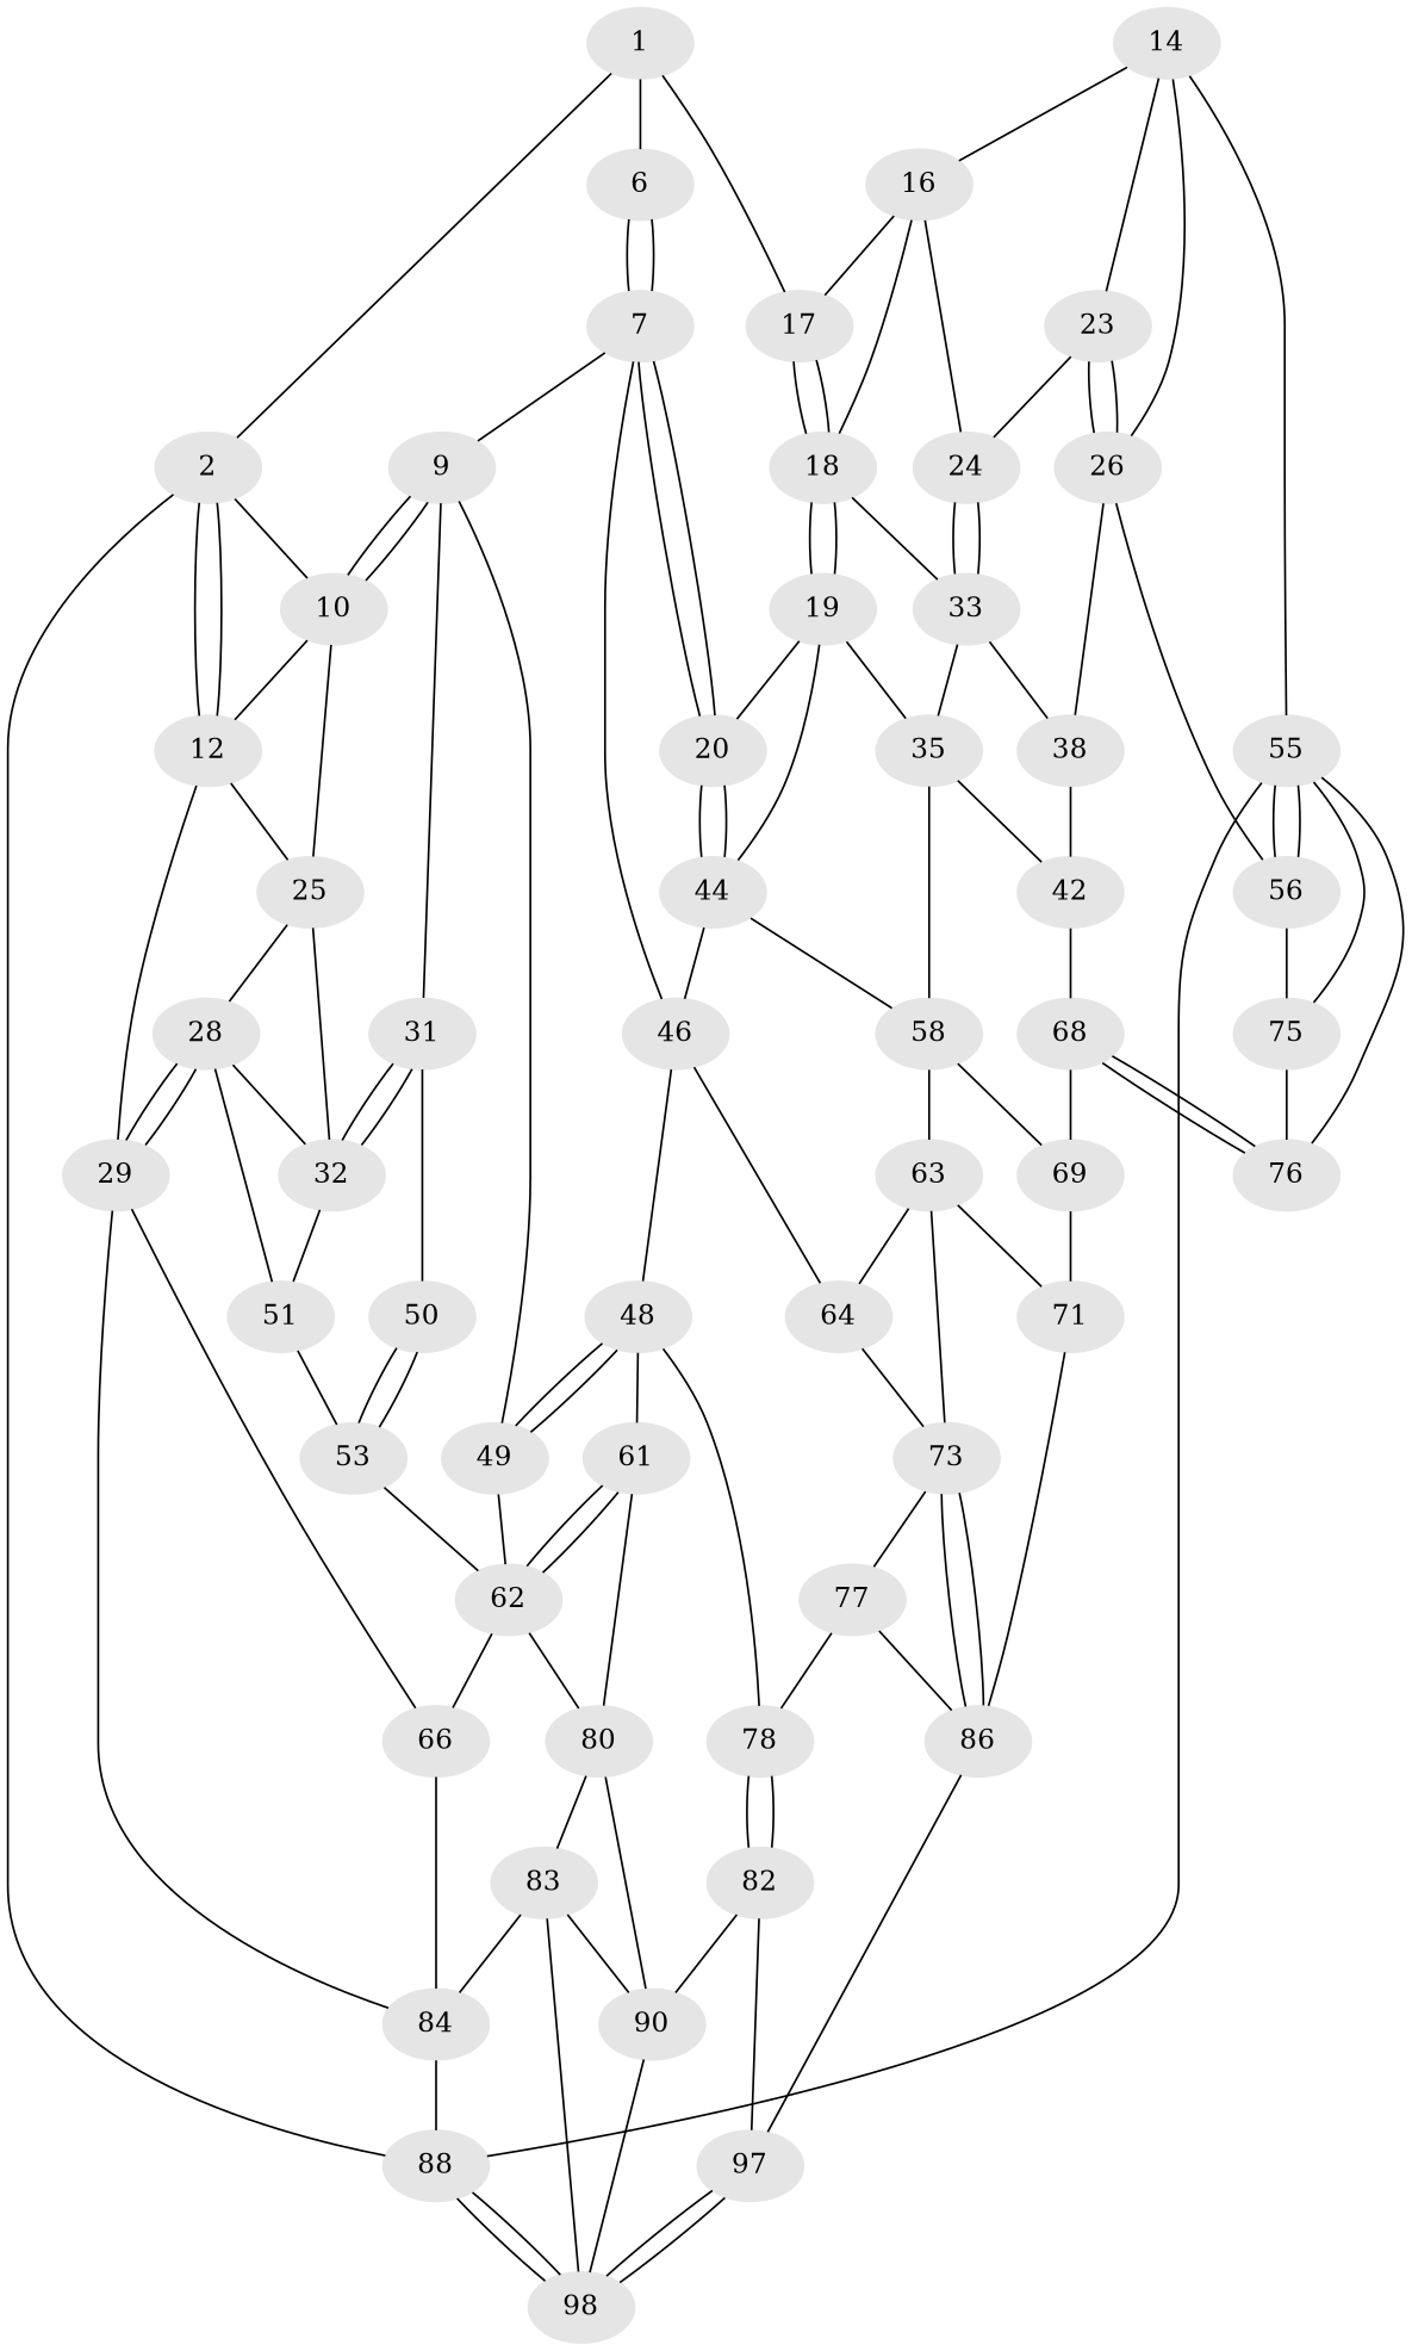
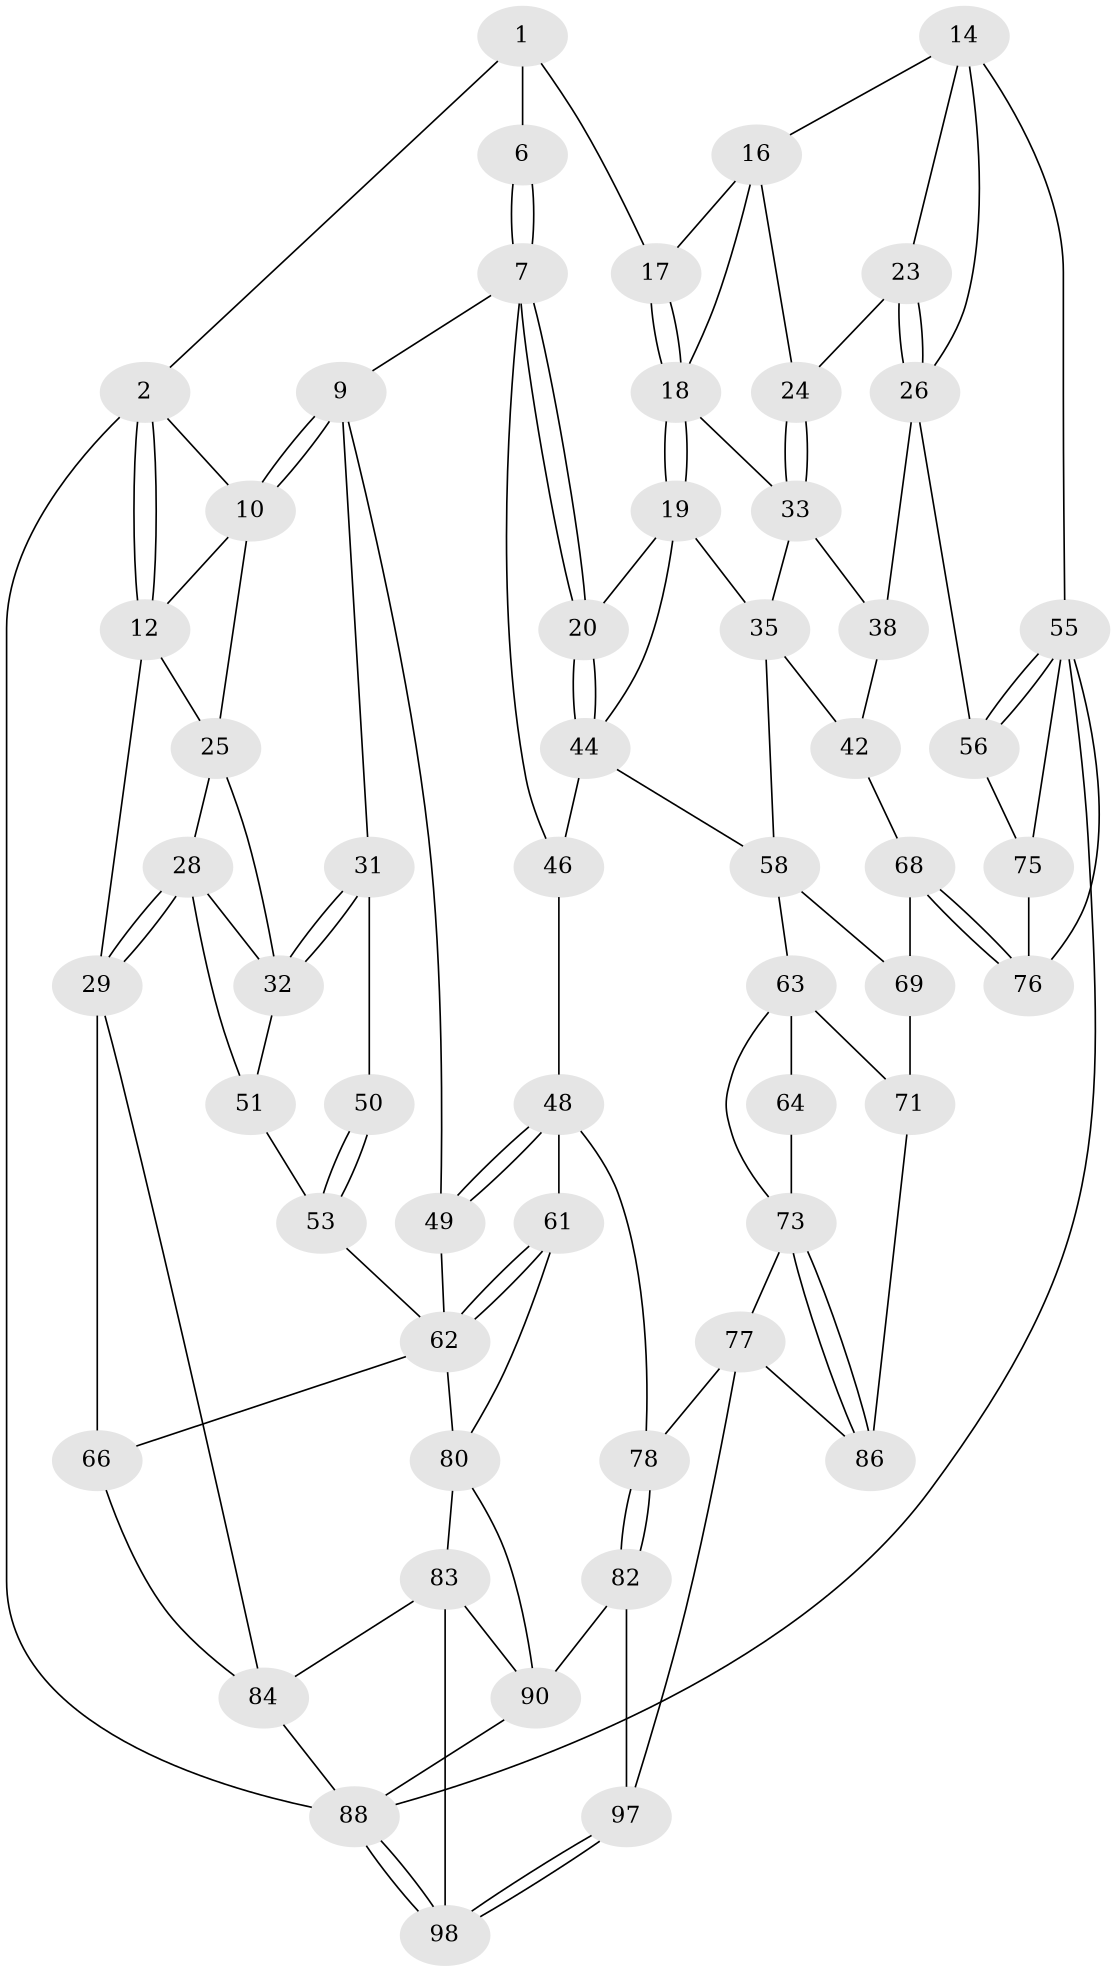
  graph {
    node [color=gray90 style=filled]
    1 [super="+5"]
    2 [super="+3"]
    6
    17
    10 [super="+11"]
    12 [super="+13"]
    88
    7 [super="+8"]
    14 [super="+15"]
    16 [super="+21"]
    23
    26 [super="+37"]
    55 [super="+94"]
    18 [super="+22"]
    25 [super="+27"]
    29 [super="+67"]
    98 [super="+99"]
    9 [super="+30"]
    20
    46 [super="+47"]
    31
    49
    44 [super="+45"]
    48 [super="+60"]
    64
    32 [super="+40"]
    50
    62 [super="+65"]
    28 [super="+41"]
    66
    84 [super="+87"]
    24
    38 [super="+39"]
    56
    75
    76 [super="+91"]
    19 [super="+36"]
    33 [super="+34"]
    35 [super="+43"]
    42 [super="+57"]
    58 [super="+59"]
    51 [super="+52"]
    53 [super="+54"]
    68
    63 [super="+72"]
    69 [super="+70"]
    61 [super="+79"]
    78
    73 [super="+74"]
    80 [super="+81"]
    82 [super="+89"]
    71 [super="+85"]
    83 [super="+96"]
    90 [super="+95"]
    97
    86 [super="+92"]
    77 [super="+93"]
    1 -- 2
    1 -- 6
    1 -- 17
    2 -- 10
    2 -- 12
    2 -- 12
    2 -- 88
    6 -- 7
    6 -- 7
    17 -- 18
    17 -- 18
    10 -- 12
    10 -- 25
    12 -- 25
    12 -- 29
    88 -- 98
    88 -- 98
    7 -- 9
    7 -- 20
    7 -- 20
    7 -- 46
    14 -- 16
    14 -- 23
    14 -- 26
    14 -- 55
    16 -- 17
    16 -- 18
    16 -- 24
    23 -- 26
    23 -- 26
    23 -- 24
    26 -- 38
    26 -- 56
    55 -- 88
    55 -- 56
    55 -- 56
    55 -- 75
    55 -- 76
    18 -- 19
    18 -- 19
    18 -- 33
    25 -- 32
    25 -- 28
    29 -- 66
    29 -- 84
    9 -- 10
    9 -- 10
    9 -- 31
    9 -- 49
    20 -- 44
    20 -- 44
    46 -- 48
-   46 -- 64
    31 -- 32
    31 -- 32
    31 -- 50
    49 -- 62
    44 -- 46
    44 -- 58
    48 -- 49
    48 -- 49
    48 -- 61
    48 -- 78
    64 -- 73
    32 -- 51
    50 -- 53
    50 -- 53
    62 -- 66
    62 -- 80
    28 -- 29
    28 -- 29
    28 -- 32
    28 -- 51
    66 -- 84
    84 -- 88
    24 -- 33
    24 -- 33
    38 -- 42 [weight=2]
    56 -- 75
    75 -- 76
    19 -- 20
    19 -- 44
    19 -- 35
    33 -- 38
    33 -- 35
    35 -- 42
    35 -- 58
    42 -- 68
    58 -- 63
    58 -- 69
    51 -- 53
    53 -- 62
    68 -- 76
    68 -- 76
    68 -- 69
    63 -- 64
    63 -- 73
    63 -- 71
    69 -- 71 [weight=2]
    61 -- 62
    61 -- 62
    61 -- 80
    78 -- 82
    78 -- 82
    73 -- 86
    73 -- 86
    73 -- 77
    80 -- 83
    80 -- 90
    82 -- 90
    82 -- 97
    71 -- 86
    83 -- 98
    83 -- 84
    83 -- 90
-   90 -- 98
+   90 -- 88
    97 -- 98
    97 -- 98
    77 -- 78
-   86 -- 97
+   77 -- 97
    77 -- 86
  }
